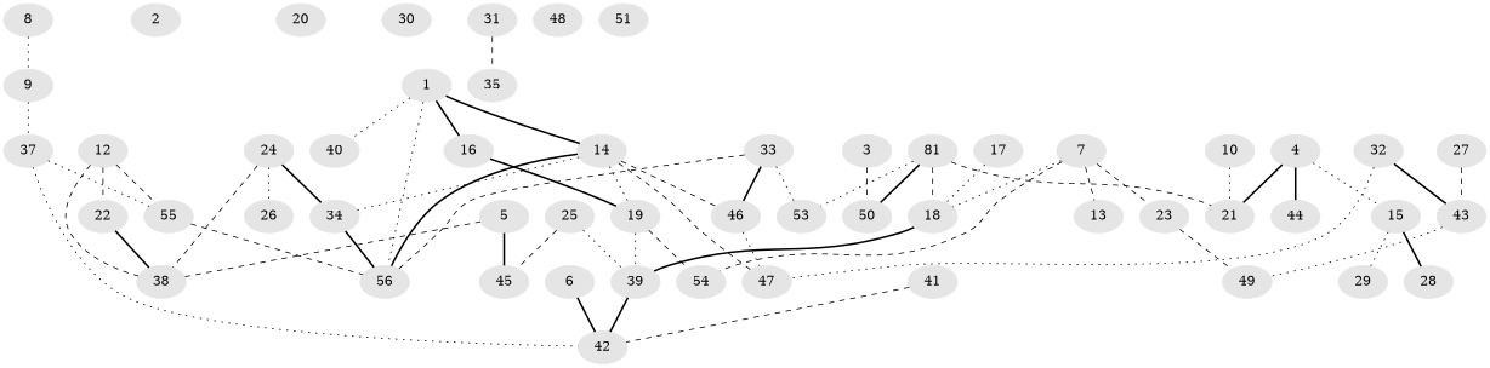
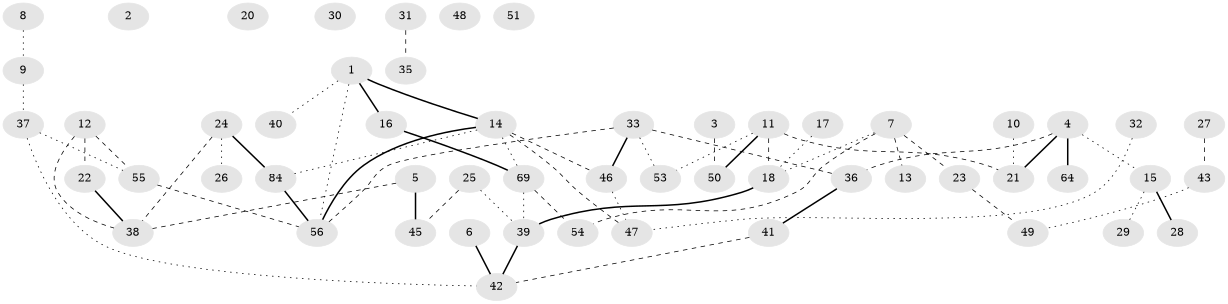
  graph {
    fontname="DejaVu Serif"
    node [color=gray90 fontname="DejaVu Serif" style=filled]
    edge [fontname="DejaVu Serif" style=dashed]
    1
    14
    16
    40
    56
-   19
-   34
+   19 [label=69]
+   34 [label=84]
    46
    47
    2
    3
    50
    4
    15
    21
-   44
+   36
+   44 [label=64]
    28
    29
    41
    5
    38
    45
    6
    42
    7
    13
    18
    23
    54
    39
    49
    8
    9
    37
    55
    10
-   11 [label=81]
+   11
    53
    12
    22
    17
    20
    24
    26
    25
    27
    43
    30
    31
    35
    32
    33
    48
    51
    1 -- 14 [style=bold]
    1 -- 16 [style=bold]
    1 -- 40 [style=dotted]
    1 -- 56 [style=dotted]
    14 -- 56 [style=bold]
    14 -- 19 [style=dotted]
    14 -- 34 [style=dotted]
    14 -- 46
    14 -- 47
    16 -- 19 [style=bold]
    19 -- 54
    19 -- 39 [style=dotted]
    34 -- 56 [style=bold]
    46 -- 47 [style=dotted]
    3 -- 50
    4 -- 15 [style=dotted]
    4 -- 21 [style=bold]
+   4 -- 36
    4 -- 44 [style=bold]
    15 -- 28 [style=bold]
    15 -- 29 [style=dotted]
+   36 -- 41 [style=bold]
    41 -- 42
    5 -- 38
    5 -- 45 [style=bold]
    6 -- 42 [style=bold]
    7 -- 13
    7 -- 18 [style=dotted]
    7 -- 23
    7 -- 54
    18 -- 39 [style=bold]
    23 -- 49
    39 -- 42 [style=bold]
    8 -- 9 [style=dotted]
    9 -- 37 [style=dotted]
    37 -- 42 [style=dotted]
    37 -- 55 [style=dotted]
    55 -- 56
    10 -- 21 [style=dotted]
    11 -- 50 [style=bold]
    11 -- 21
    11 -- 18
    11 -- 53 [style=dotted]
    12 -- 38
    12 -- 55
    12 -- 22
    22 -- 38 [style=bold]
    17 -- 18 [style=dotted]
    24 -- 34 [style=bold]
    24 -- 38
    24 -- 26 [style=dotted]
    25 -- 45
    25 -- 39 [style=dotted]
    27 -- 43
    43 -- 49 [style=dotted]
    31 -- 35
    32 -- 47 [style=dotted]
-   32 -- 43 [style=bold]
    33 -- 56
    33 -- 46 [style=bold]
+   33 -- 36
    33 -- 53 [style=dotted]
  }
